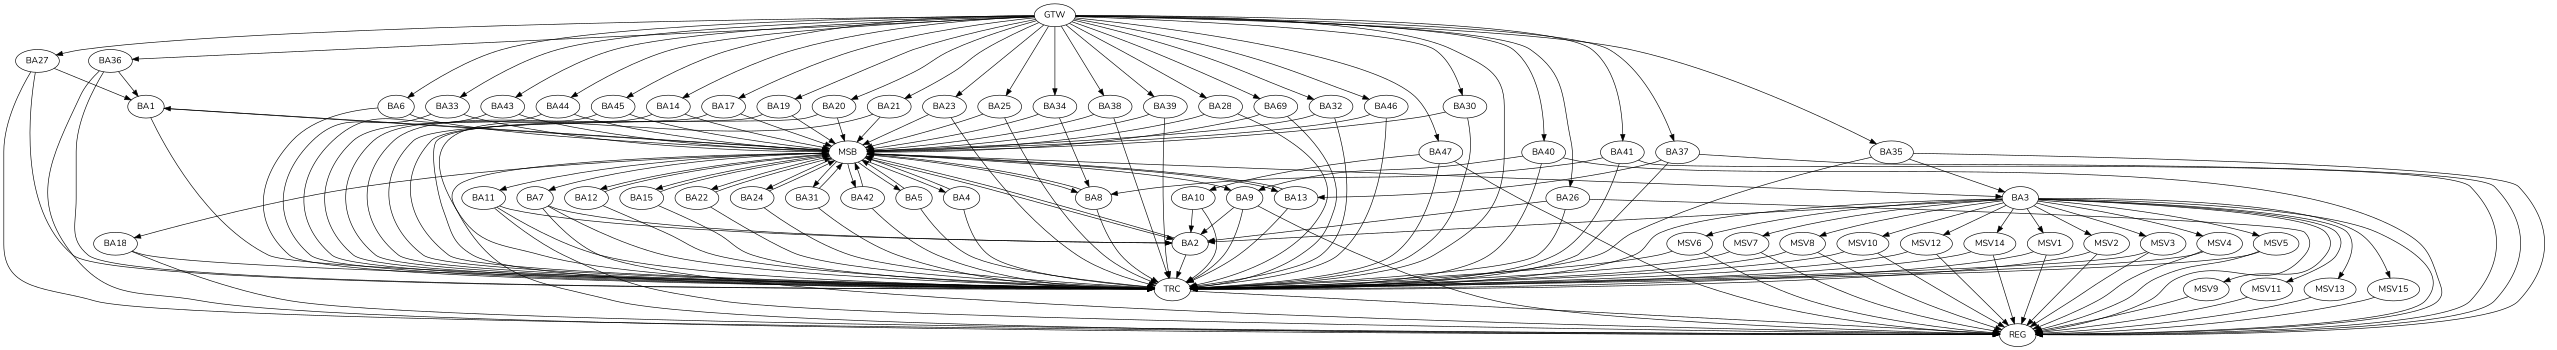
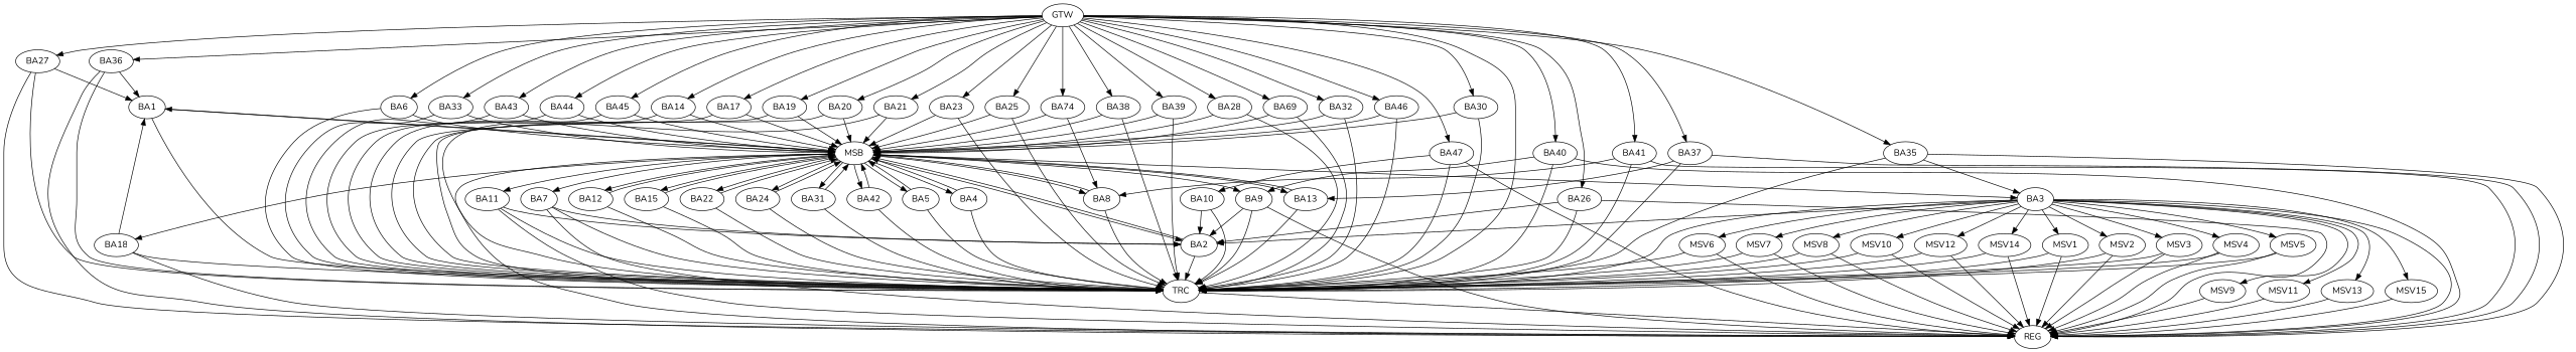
  strict digraph {
    fontname=Nunito
    node [fontname=Nunito]
    edge [fontname=Nunito]
    n1 [label=BA1]
    n2 [label=MSB]
    n3 [label=TRC]
    n4 [label=BA2]
    n5 [label=BA3]
    n6 [label=REG]
    n7 [label=BA4]
    n8 [label=BA5]
    n9 [label=BA7]
    n10 [label=BA8]
    n11 [label=BA9]
    n12 [label=BA11]
    n13 [label=BA12]
    n14 [label=BA13]
    n15 [label=BA15]
    n16 [label=BA18]
    n17 [label=BA22]
    n18 [label=BA24]
    n19 [label=BA31]
    n20 [label=BA42]
    n21 [label=MSV1]
    n22 [label=MSV2]
    n23 [label=MSV3]
    n24 [label=MSV4]
    n25 [label=MSV5]
    n26 [label=MSV6]
    n27 [label=MSV7]
    n28 [label=MSV8]
    n29 [label=MSV9]
    n30 [label=MSV10]
    n31 [label=MSV11]
    n32 [label=MSV12]
    n33 [label=MSV13]
    n34 [label=MSV14]
    n35 [label=MSV15]
    n36 [label=BA6]
    n37 [label=BA10]
    n38 [label=BA14]
    n39 [label=BA17]
    n40 [label=BA19]
    n41 [label=BA20]
    n42 [label=BA21]
    n43 [label=BA23]
    n44 [label=BA25]
    n45 [label=BA26]
    n46 [label=BA27]
    n47 [label=BA28]
    n48 [label=BA69]
    n49 [label=BA30]
    n50 [label=BA32]
    n51 [label=BA33]
-   n52 [label=BA34]
+   n52 [label=BA74]
    n53 [label=BA35]
    n54 [label=BA36]
    n55 [label=BA37]
    n56 [label=BA38]
    n57 [label=BA39]
    n58 [label=BA40]
    n59 [label=BA41]
    n60 [label=BA43]
    n61 [label=BA44]
    n62 [label=BA45]
    n63 [label=BA46]
    n64 [label=BA47]
    n65 [label=GTW]
    n1 -> n2
    n1 -> n3
    n2 -> n1
    n2 -> n4
    n2 -> n5
    n2 -> n6
    n2 -> n7
    n2 -> n8
    n2 -> n9
    n2 -> n10
    n2 -> n11
    n2 -> n12
    n2 -> n13
    n2 -> n14
    n2 -> n15
    n2 -> n16
    n2 -> n17
    n2 -> n18
    n2 -> n19
    n2 -> n20
    n3 -> n6
    n4 -> n2
    n4 -> n3
    n5 -> n3
    n5 -> n4
    n5 -> n6
    n5 -> n21
    n5 -> n22
    n5 -> n23
    n5 -> n24
    n5 -> n25
    n5 -> n26
    n5 -> n27
    n5 -> n28
    n5 -> n29
    n5 -> n30
    n5 -> n31
    n5 -> n32
    n5 -> n33
    n5 -> n34
    n5 -> n35
    n7 -> n2
    n7 -> n3
    n8 -> n2
    n8 -> n3
    n9 -> n3
    n9 -> n4
    n9 -> n6
    n10 -> n2
    n10 -> n3
    n11 -> n3
    n11 -> n4
    n11 -> n6
    n12 -> n3
    n12 -> n4
    n12 -> n6
    n13 -> n2
    n13 -> n3
    n14 -> n2
    n14 -> n3
    n15 -> n2
    n15 -> n3
+   n16 -> n1
    n16 -> n3
    n16 -> n6
    n17 -> n2
    n17 -> n3
    n18 -> n2
    n18 -> n3
    n19 -> n2
    n19 -> n3
    n20 -> n2
    n20 -> n3
    n21 -> n3
    n21 -> n6
    n22 -> n3
    n22 -> n6
    n23 -> n3
    n23 -> n6
    n24 -> n3
    n24 -> n6
    n25 -> n3
    n25 -> n6
    n26 -> n3
    n26 -> n6
    n27 -> n3
    n27 -> n6
    n28 -> n3
    n28 -> n6
    n29 -> n6
    n30 -> n3
    n30 -> n6
    n31 -> n6
    n32 -> n3
    n32 -> n6
    n33 -> n6
    n34 -> n3
    n34 -> n6
    n35 -> n6
    n36 -> n2
    n36 -> n3
    n37 -> n3
    n37 -> n4
    n38 -> n2
    n38 -> n3
    n39 -> n2
    n39 -> n3
    n40 -> n2
    n40 -> n3
    n41 -> n2
    n41 -> n3
    n42 -> n2
    n42 -> n3
    n43 -> n2
    n43 -> n3
    n44 -> n2
    n44 -> n3
    n45 -> n3
    n45 -> n4
    n45 -> n6
    n46 -> n1
    n46 -> n3
    n46 -> n6
    n47 -> n2
    n47 -> n3
    n48 -> n2
    n48 -> n3
    n49 -> n2
    n49 -> n3
    n50 -> n2
    n50 -> n3
    n51 -> n2
    n51 -> n3
    n52 -> n2
    n52 -> n10
    n53 -> n3
    n53 -> n5
    n53 -> n6
    n54 -> n1
    n54 -> n3
    n54 -> n6
    n55 -> n3
    n55 -> n6
    n55 -> n14
    n56 -> n2
    n56 -> n3
    n57 -> n2
    n57 -> n3
    n58 -> n3
    n58 -> n6
    n58 -> n11
    n59 -> n3
    n59 -> n6
    n59 -> n10
    n60 -> n2
    n60 -> n3
    n61 -> n2
    n61 -> n3
    n62 -> n2
    n62 -> n3
    n63 -> n2
    n63 -> n3
    n64 -> n3
    n64 -> n6
    n64 -> n37
    n65 -> n3
    n65 -> n36
    n65 -> n38
    n65 -> n39
    n65 -> n40
    n65 -> n41
    n65 -> n42
    n65 -> n43
    n65 -> n44
    n65 -> n45
    n65 -> n46
    n65 -> n47
    n65 -> n48
    n65 -> n49
    n65 -> n50
    n65 -> n51
    n65 -> n52
    n65 -> n53
    n65 -> n54
    n65 -> n55
    n65 -> n56
    n65 -> n57
    n65 -> n58
    n65 -> n59
    n65 -> n60
    n65 -> n61
    n65 -> n62
    n65 -> n63
    n65 -> n64
  }
